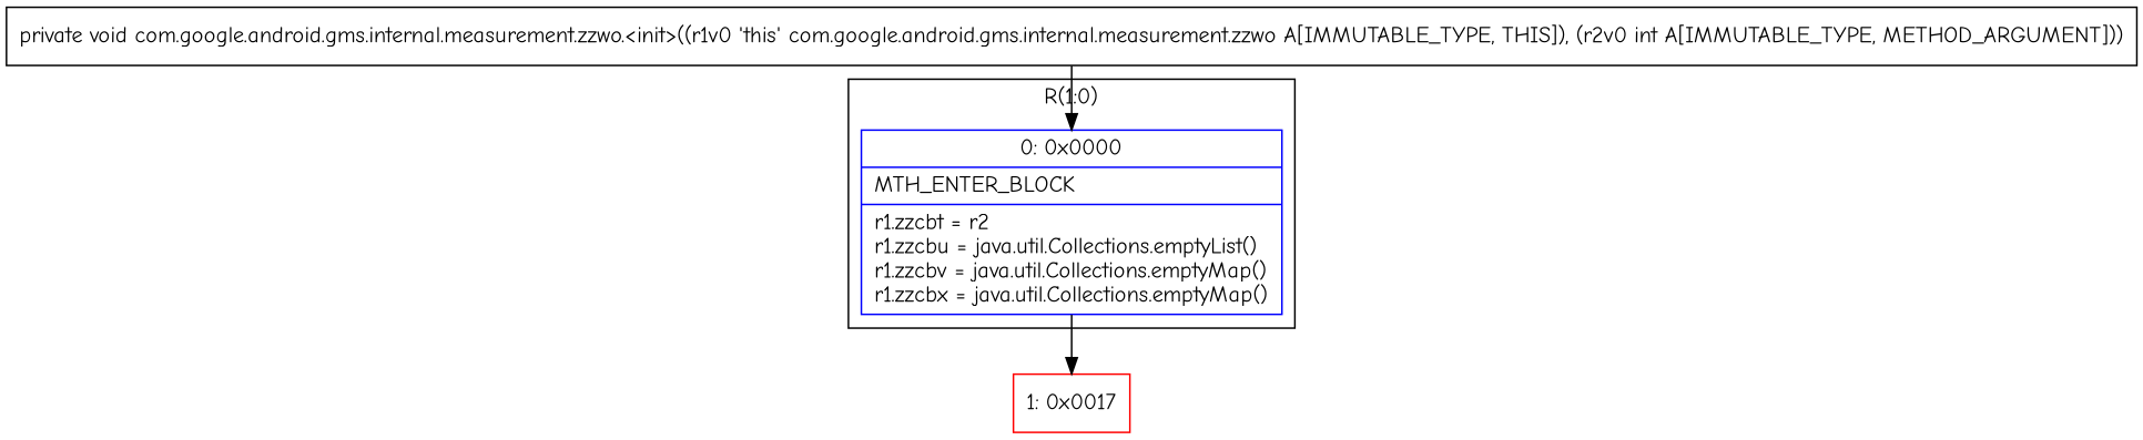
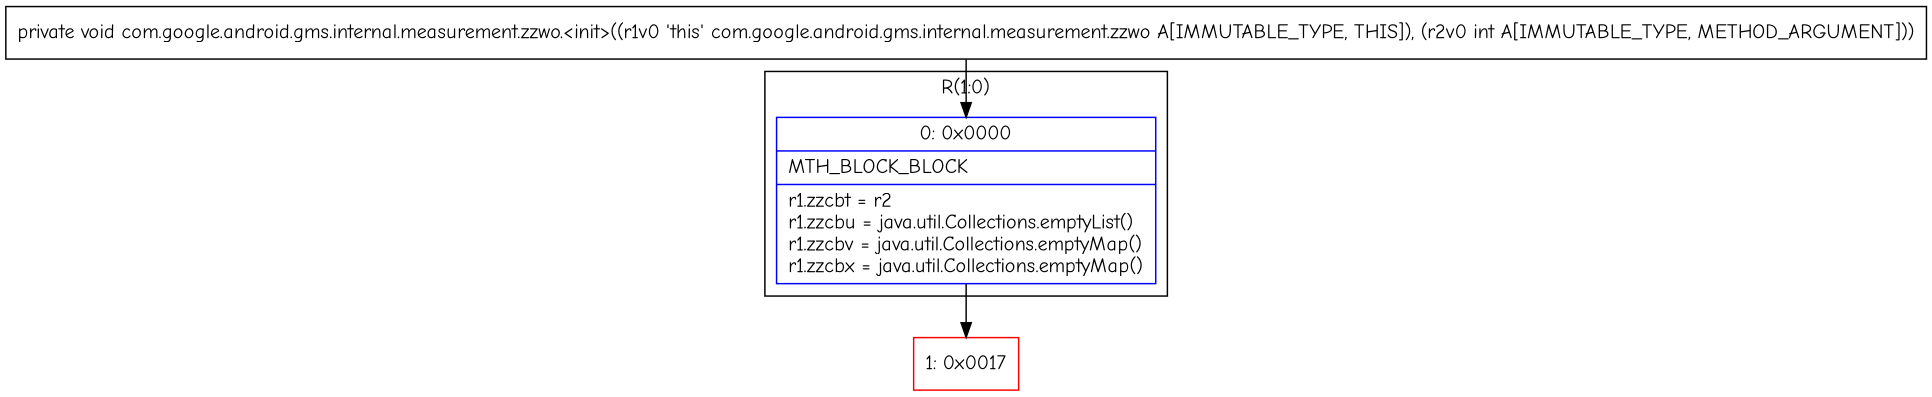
  digraph {
    fontname="Comic Neue"
    node [shape=record fontname="Comic Neue"]
    edge [fontname="Comic Neue"]
-   n1 [color=blue label="{0\:\ 0x0000|MTH_ENTER_BLOCK\l|r1.zzcbt = r2\lr1.zzcbu = java.util.Collections.emptyList()\lr1.zzcbv = java.util.Collections.emptyMap()\lr1.zzcbx = java.util.Collections.emptyMap()\l}"]
+   n1 [color=blue label="{0\:\ 0x0000|MTH_BLOCK_BLOCK\l|r1.zzcbt = r2\lr1.zzcbu = java.util.Collections.emptyList()\lr1.zzcbv = java.util.Collections.emptyMap()\lr1.zzcbx = java.util.Collections.emptyMap()\l}"]
    n2 [color=red label="{1\:\ 0x0017}"]
    n3 [label="{private void com.google.android.gms.internal.measurement.zzwo.\<init\>((r1v0 'this' com.google.android.gms.internal.measurement.zzwo A[IMMUTABLE_TYPE, THIS]), (r2v0 int A[IMMUTABLE_TYPE, METHOD_ARGUMENT])) }"]
    subgraph cluster_1 {
      label="R(1:0)"
      n1
    }
    n1 -> n2
    n3 -> n1
  }
